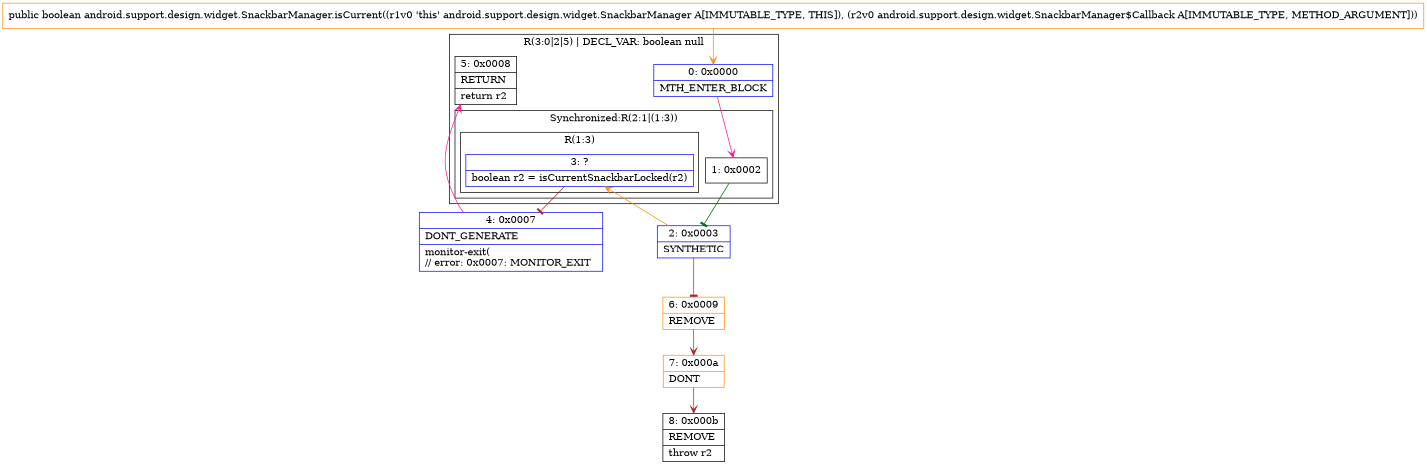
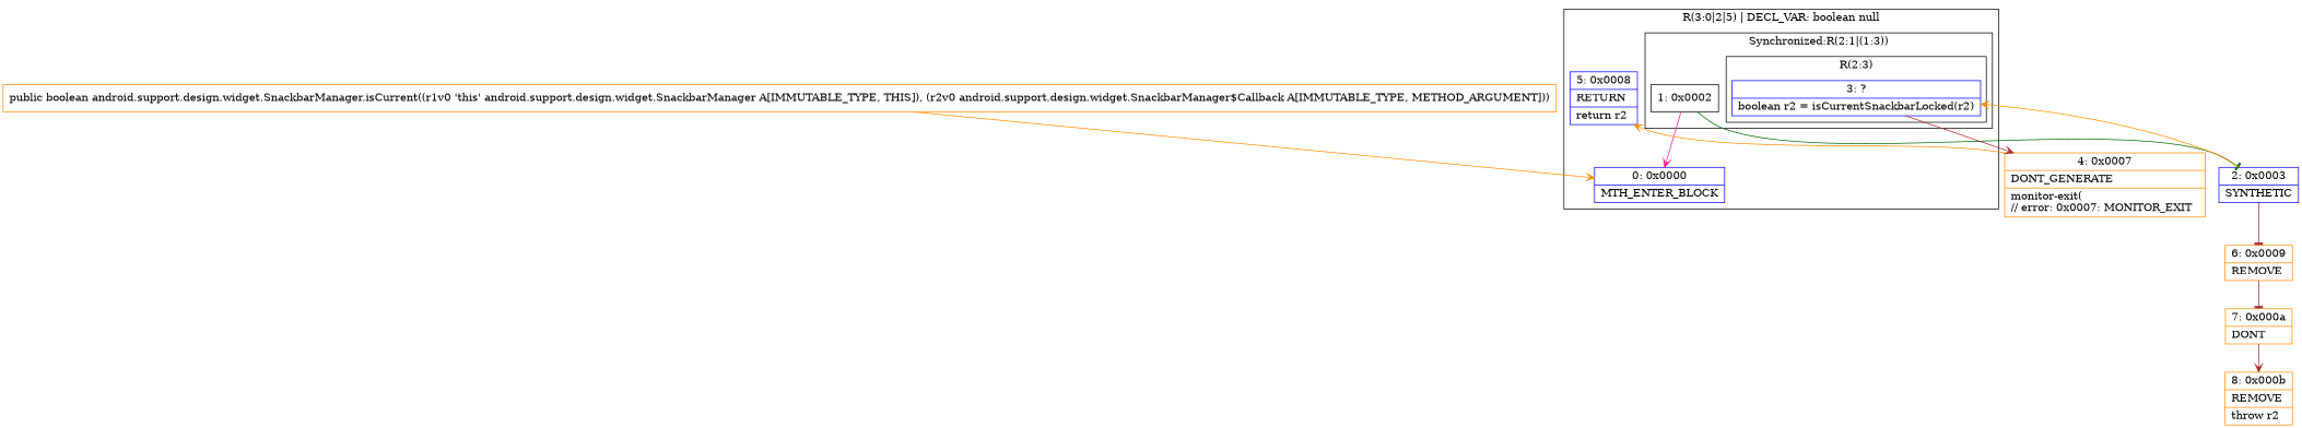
  digraph {
    node [color=blue shape=record]
    edge [arrowhead=vee color=brown]
    n1 [label="{3\:\ ?|boolean r2 = isCurrentSnackbarLocked(r2)\l}"]
    n2 [color=black label="{1\:\ 0x0002}"]
    n3 [label="{0\:\ 0x0000|MTH_ENTER_BLOCK\l}"]
-   n4 [color=black label="{5\:\ 0x0008|RETURN\l|return r2\l}"]
-   n5 [label="{4\:\ 0x0007|DONT_GENERATE\l|monitor\-exit(\l\/\/ error: 0x0007: MONITOR_EXIT  \l}"]
+   n4 [label="{5\:\ 0x0008|RETURN\l|return r2\l}"]
+   n5 [color=darkorange label="{4\:\ 0x0007|DONT_GENERATE\l|monitor\-exit(\l\/\/ error: 0x0007: MONITOR_EXIT  \l}"]
    n6 [label="{2\:\ 0x0003|SYNTHETIC\l}"]
    n7 [color=darkorange label="{6\:\ 0x0009|REMOVE\l}"]
    n8 [color=darkorange label="{7\:\ 0x000a|DONT\l}"]
-   n9 [color=black label="{8\:\ 0x000b|REMOVE\l|throw r2\l}"]
+   n9 [color=darkorange label="{8\:\ 0x000b|REMOVE\l|throw r2\l}"]
    n10 [color=darkorange label="{public boolean android.support.design.widget.SnackbarManager.isCurrent((r1v0 'this' android.support.design.widget.SnackbarManager A[IMMUTABLE_TYPE, THIS]), (r2v0 android.support.design.widget.SnackbarManager$Callback A[IMMUTABLE_TYPE, METHOD_ARGUMENT])) }"]
    subgraph cluster_1 {
      label="R(3:0|2|5) | DECL_VAR: boolean null\l"
      n3
      n4
      subgraph cluster_2 {
        label="Synchronized:R(2:1|(1:3))"
        n2
        subgraph cluster_3 {
-         label="R(1:3)"
+         label="R(2:3)"
          n1
        }
      }
    }
-   n1 -> n5 [arrowhead=tee]
+   n1 -> n5
    n2 -> n6 [arrowhead=tee color=darkgreen]
-   n3 -> n2 [color=deeppink]
-   n5 -> n4 [color=deeppink]
+   n2 -> n3 [color=deeppink]
+   n5 -> n4 [color=darkorange]
    n6 -> n1 [color=darkorange]
    n6 -> n7 [arrowhead=tee]
-   n7 -> n8
+   n7 -> n8 [arrowhead=tee]
    n8 -> n9
    n10 -> n3 [color=darkorange]
  }
